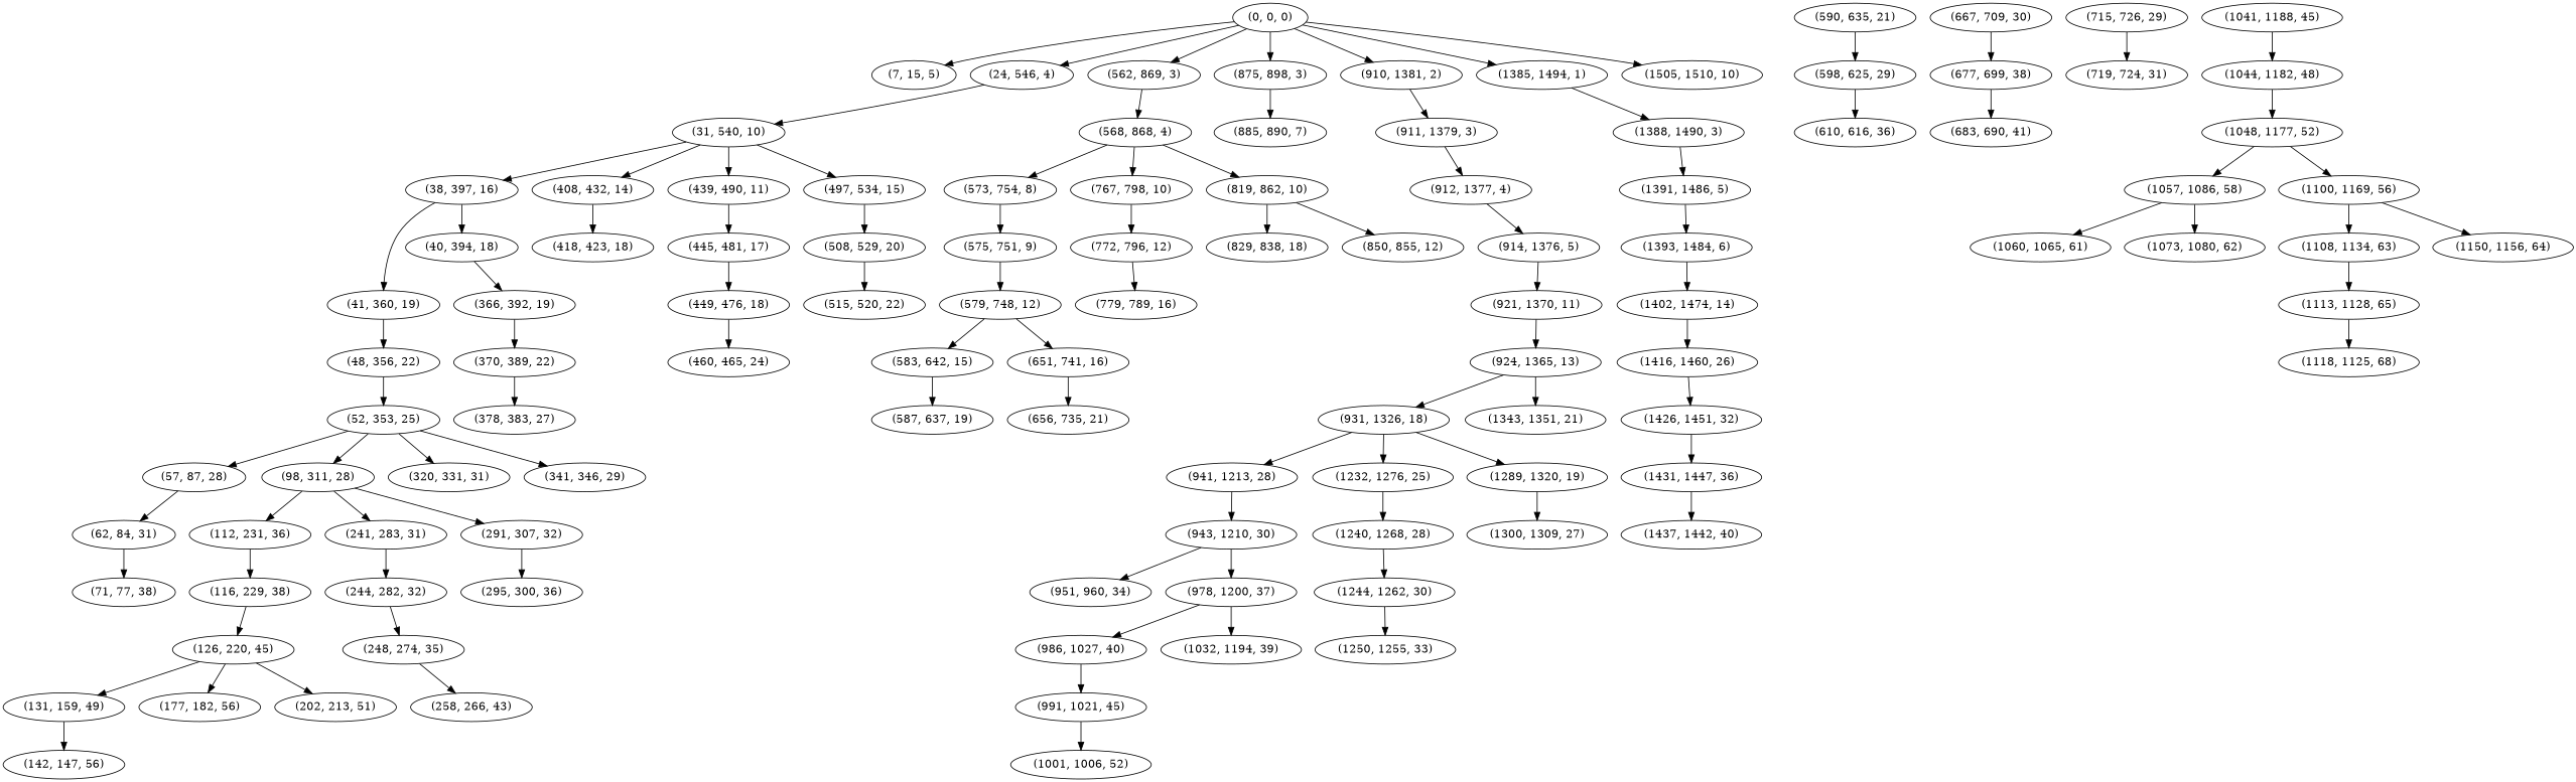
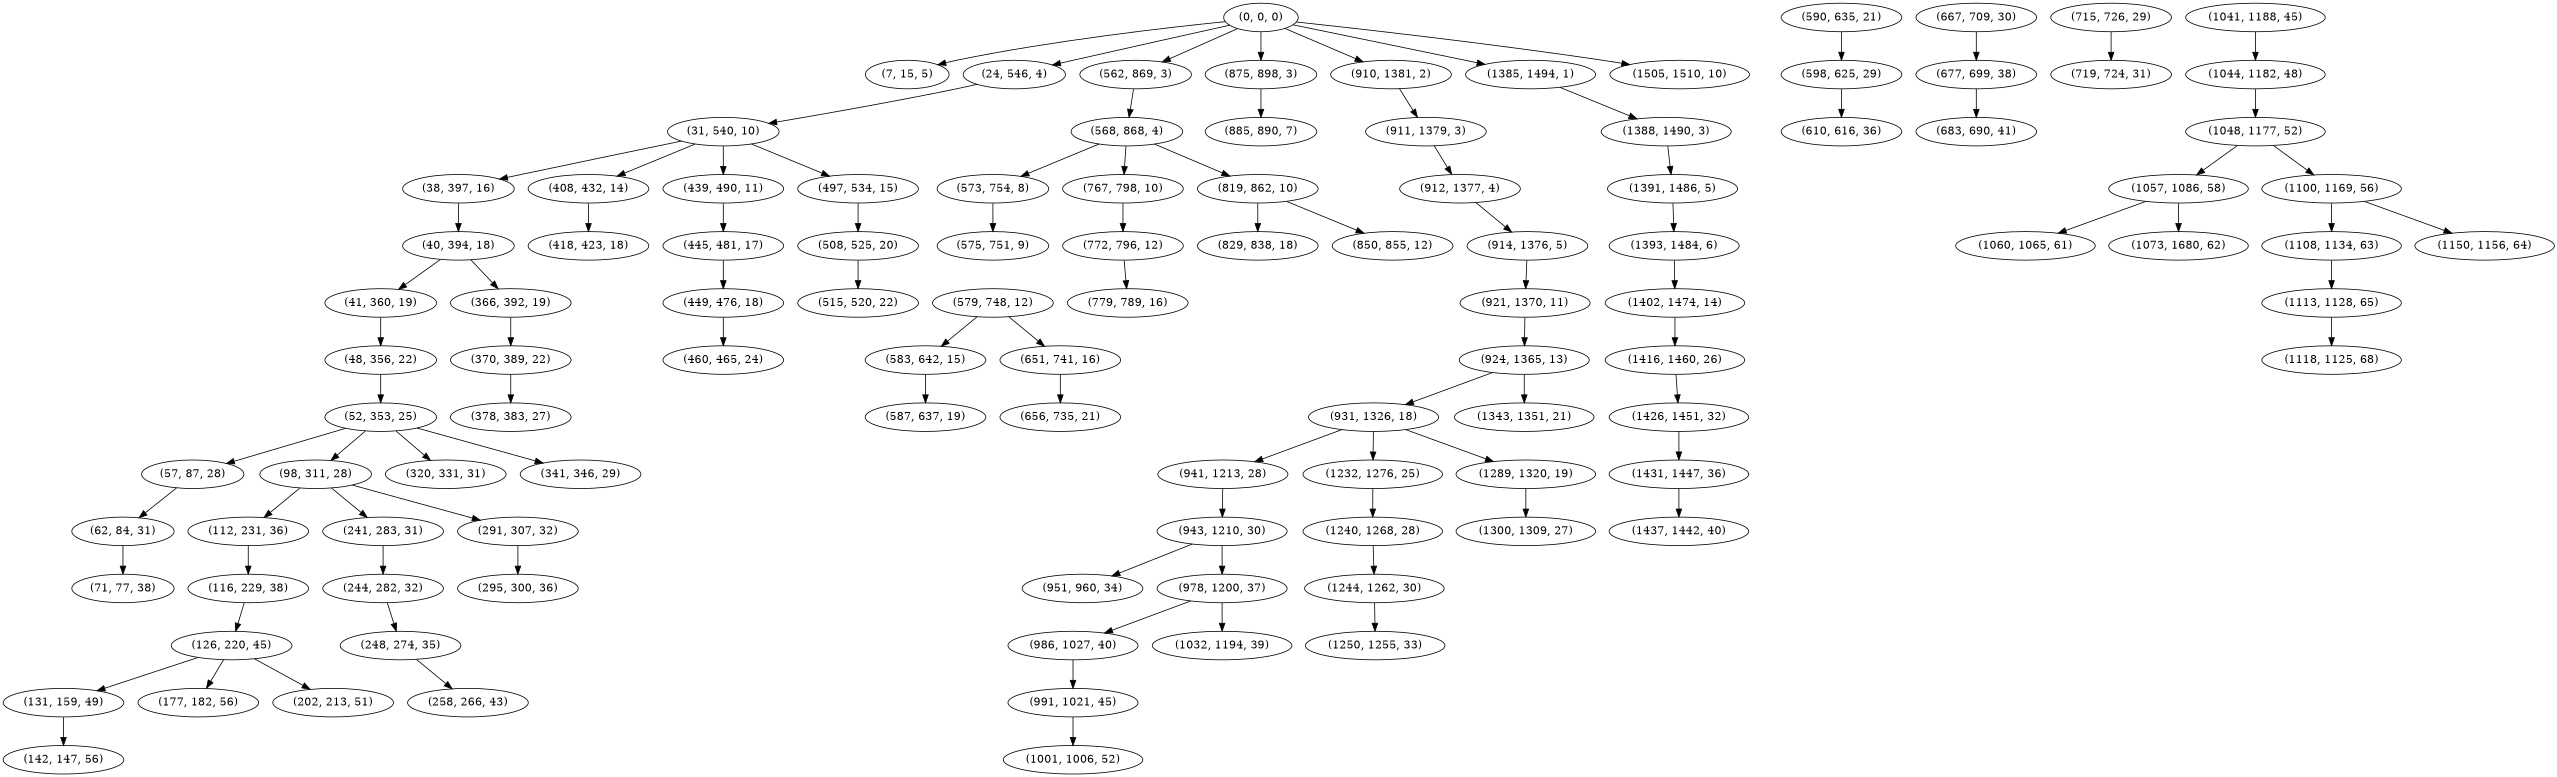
  digraph {
    "(0, 0, 0)"
    "(7, 15, 5)"
    "(24, 546, 4)"
    "(562, 869, 3)"
    "(875, 898, 3)"
    "(910, 1381, 2)"
    "(1385, 1494, 1)"
    "(1505, 1510, 10)"
    "(31, 540, 10)"
    "(568, 868, 4)"
    "(885, 890, 7)"
    "(911, 1379, 3)"
    "(1388, 1490, 3)"
    "(38, 397, 16)"
    "(408, 432, 14)"
    "(439, 490, 11)"
    "(497, 534, 15)"
    "(40, 394, 18)"
    "(418, 423, 18)"
    "(445, 481, 17)"
-   "(508, 529, 20)"
+   "(508, 529, 20)" [label="(508, 525, 20)"]
    "(41, 360, 19)"
    "(366, 392, 19)"
    "(48, 356, 22)"
    "(370, 389, 22)"
    "(52, 353, 25)"
    "(57, 87, 28)"
    "(98, 311, 28)"
    "(320, 331, 31)"
    "(341, 346, 29)"
    "(62, 84, 31)"
    "(112, 231, 36)"
    "(241, 283, 31)"
    "(291, 307, 32)"
    "(71, 77, 38)"
    "(116, 229, 38)"
    "(244, 282, 32)"
    "(295, 300, 36)"
    "(126, 220, 45)"
    "(131, 159, 49)"
    "(177, 182, 56)"
    "(202, 213, 51)"
    "(142, 147, 56)"
    "(248, 274, 35)"
    "(258, 266, 43)"
    "(378, 383, 27)"
    "(449, 476, 18)"
    "(460, 465, 24)"
    "(515, 520, 22)"
    "(573, 754, 8)"
    "(767, 798, 10)"
    "(819, 862, 10)"
    "(575, 751, 9)"
    "(772, 796, 12)"
    "(829, 838, 18)"
    "(850, 855, 12)"
    "(579, 748, 12)"
    "(583, 642, 15)"
    "(651, 741, 16)"
    "(587, 637, 19)"
    "(656, 735, 21)"
    "(590, 635, 21)"
    "(598, 625, 29)"
    "(610, 616, 36)"
    "(667, 709, 30)"
    "(677, 699, 38)"
    "(715, 726, 29)"
    "(719, 724, 31)"
    "(683, 690, 41)"
    "(779, 789, 16)"
    "(912, 1377, 4)"
    "(914, 1376, 5)"
    "(921, 1370, 11)"
    "(924, 1365, 13)"
    "(931, 1326, 18)"
    "(1343, 1351, 21)"
    "(941, 1213, 28)"
    "(1232, 1276, 25)"
    "(1289, 1320, 19)"
    "(943, 1210, 30)"
    "(1240, 1268, 28)"
    "(1300, 1309, 27)"
    "(951, 960, 34)"
    "(978, 1200, 37)"
    "(986, 1027, 40)"
    "(1032, 1194, 39)"
    "(991, 1021, 45)"
    "(1001, 1006, 52)"
    "(1041, 1188, 45)"
    "(1044, 1182, 48)"
    "(1048, 1177, 52)"
    "(1057, 1086, 58)"
    "(1100, 1169, 56)"
    "(1060, 1065, 61)"
-   "(1073, 1080, 62)"
+   "(1073, 1080, 62)" [label="(1073, 1680, 62)"]
    "(1108, 1134, 63)"
    "(1150, 1156, 64)"
    "(1113, 1128, 65)"
    "(1118, 1125, 68)"
    "(1244, 1262, 30)"
    "(1250, 1255, 33)"
    "(1391, 1486, 5)"
    "(1393, 1484, 6)"
    "(1402, 1474, 14)"
    "(1416, 1460, 26)"
    "(1426, 1451, 32)"
    "(1431, 1447, 36)"
    "(1437, 1442, 40)"
    "(0, 0, 0)" -> "(7, 15, 5)"
    "(0, 0, 0)" -> "(24, 546, 4)"
    "(0, 0, 0)" -> "(562, 869, 3)"
    "(0, 0, 0)" -> "(875, 898, 3)"
    "(0, 0, 0)" -> "(910, 1381, 2)"
    "(0, 0, 0)" -> "(1385, 1494, 1)"
    "(0, 0, 0)" -> "(1505, 1510, 10)"
    "(24, 546, 4)" -> "(31, 540, 10)"
    "(562, 869, 3)" -> "(568, 868, 4)"
    "(875, 898, 3)" -> "(885, 890, 7)"
    "(910, 1381, 2)" -> "(911, 1379, 3)"
    "(1385, 1494, 1)" -> "(1388, 1490, 3)"
    "(31, 540, 10)" -> "(38, 397, 16)"
    "(31, 540, 10)" -> "(408, 432, 14)"
    "(31, 540, 10)" -> "(439, 490, 11)"
    "(31, 540, 10)" -> "(497, 534, 15)"
    "(568, 868, 4)" -> "(573, 754, 8)"
    "(568, 868, 4)" -> "(767, 798, 10)"
    "(568, 868, 4)" -> "(819, 862, 10)"
    "(911, 1379, 3)" -> "(912, 1377, 4)"
    "(1388, 1490, 3)" -> "(1391, 1486, 5)"
    "(38, 397, 16)" -> "(40, 394, 18)"
    "(408, 432, 14)" -> "(418, 423, 18)"
    "(439, 490, 11)" -> "(445, 481, 17)"
    "(497, 534, 15)" -> "(508, 529, 20)"
-   "(38, 397, 16)" -> "(41, 360, 19)"
+   "(40, 394, 18)" -> "(41, 360, 19)"
    "(40, 394, 18)" -> "(366, 392, 19)"
    "(445, 481, 17)" -> "(449, 476, 18)"
    "(508, 529, 20)" -> "(515, 520, 22)"
    "(41, 360, 19)" -> "(48, 356, 22)"
    "(366, 392, 19)" -> "(370, 389, 22)"
    "(48, 356, 22)" -> "(52, 353, 25)"
    "(370, 389, 22)" -> "(378, 383, 27)"
    "(52, 353, 25)" -> "(57, 87, 28)"
    "(52, 353, 25)" -> "(98, 311, 28)"
    "(52, 353, 25)" -> "(320, 331, 31)"
    "(52, 353, 25)" -> "(341, 346, 29)"
    "(57, 87, 28)" -> "(62, 84, 31)"
    "(98, 311, 28)" -> "(112, 231, 36)"
    "(98, 311, 28)" -> "(241, 283, 31)"
    "(98, 311, 28)" -> "(291, 307, 32)"
    "(62, 84, 31)" -> "(71, 77, 38)"
    "(112, 231, 36)" -> "(116, 229, 38)"
    "(241, 283, 31)" -> "(244, 282, 32)"
    "(291, 307, 32)" -> "(295, 300, 36)"
    "(116, 229, 38)" -> "(126, 220, 45)"
    "(244, 282, 32)" -> "(248, 274, 35)"
    "(126, 220, 45)" -> "(131, 159, 49)"
    "(126, 220, 45)" -> "(177, 182, 56)"
    "(126, 220, 45)" -> "(202, 213, 51)"
    "(131, 159, 49)" -> "(142, 147, 56)"
    "(248, 274, 35)" -> "(258, 266, 43)"
    "(449, 476, 18)" -> "(460, 465, 24)"
    "(573, 754, 8)" -> "(575, 751, 9)"
    "(767, 798, 10)" -> "(772, 796, 12)"
    "(819, 862, 10)" -> "(829, 838, 18)"
    "(819, 862, 10)" -> "(850, 855, 12)"
-   "(575, 751, 9)" -> "(579, 748, 12)"
    "(772, 796, 12)" -> "(779, 789, 16)"
    "(579, 748, 12)" -> "(583, 642, 15)"
    "(579, 748, 12)" -> "(651, 741, 16)"
    "(583, 642, 15)" -> "(587, 637, 19)"
    "(651, 741, 16)" -> "(656, 735, 21)"
    "(590, 635, 21)" -> "(598, 625, 29)"
    "(598, 625, 29)" -> "(610, 616, 36)"
    "(667, 709, 30)" -> "(677, 699, 38)"
    "(677, 699, 38)" -> "(683, 690, 41)"
    "(715, 726, 29)" -> "(719, 724, 31)"
    "(912, 1377, 4)" -> "(914, 1376, 5)"
    "(914, 1376, 5)" -> "(921, 1370, 11)"
    "(921, 1370, 11)" -> "(924, 1365, 13)"
    "(924, 1365, 13)" -> "(931, 1326, 18)"
    "(924, 1365, 13)" -> "(1343, 1351, 21)"
    "(931, 1326, 18)" -> "(941, 1213, 28)"
    "(931, 1326, 18)" -> "(1232, 1276, 25)"
    "(931, 1326, 18)" -> "(1289, 1320, 19)"
    "(941, 1213, 28)" -> "(943, 1210, 30)"
    "(1232, 1276, 25)" -> "(1240, 1268, 28)"
    "(1289, 1320, 19)" -> "(1300, 1309, 27)"
    "(943, 1210, 30)" -> "(951, 960, 34)"
    "(943, 1210, 30)" -> "(978, 1200, 37)"
    "(1240, 1268, 28)" -> "(1244, 1262, 30)"
    "(978, 1200, 37)" -> "(986, 1027, 40)"
    "(978, 1200, 37)" -> "(1032, 1194, 39)"
    "(986, 1027, 40)" -> "(991, 1021, 45)"
    "(991, 1021, 45)" -> "(1001, 1006, 52)"
    "(1041, 1188, 45)" -> "(1044, 1182, 48)"
    "(1044, 1182, 48)" -> "(1048, 1177, 52)"
    "(1048, 1177, 52)" -> "(1057, 1086, 58)"
    "(1048, 1177, 52)" -> "(1100, 1169, 56)"
    "(1057, 1086, 58)" -> "(1060, 1065, 61)"
    "(1057, 1086, 58)" -> "(1073, 1080, 62)"
    "(1100, 1169, 56)" -> "(1108, 1134, 63)"
    "(1100, 1169, 56)" -> "(1150, 1156, 64)"
    "(1108, 1134, 63)" -> "(1113, 1128, 65)"
    "(1113, 1128, 65)" -> "(1118, 1125, 68)"
    "(1244, 1262, 30)" -> "(1250, 1255, 33)"
    "(1391, 1486, 5)" -> "(1393, 1484, 6)"
    "(1393, 1484, 6)" -> "(1402, 1474, 14)"
    "(1402, 1474, 14)" -> "(1416, 1460, 26)"
    "(1416, 1460, 26)" -> "(1426, 1451, 32)"
    "(1426, 1451, 32)" -> "(1431, 1447, 36)"
    "(1431, 1447, 36)" -> "(1437, 1442, 40)"
  }
